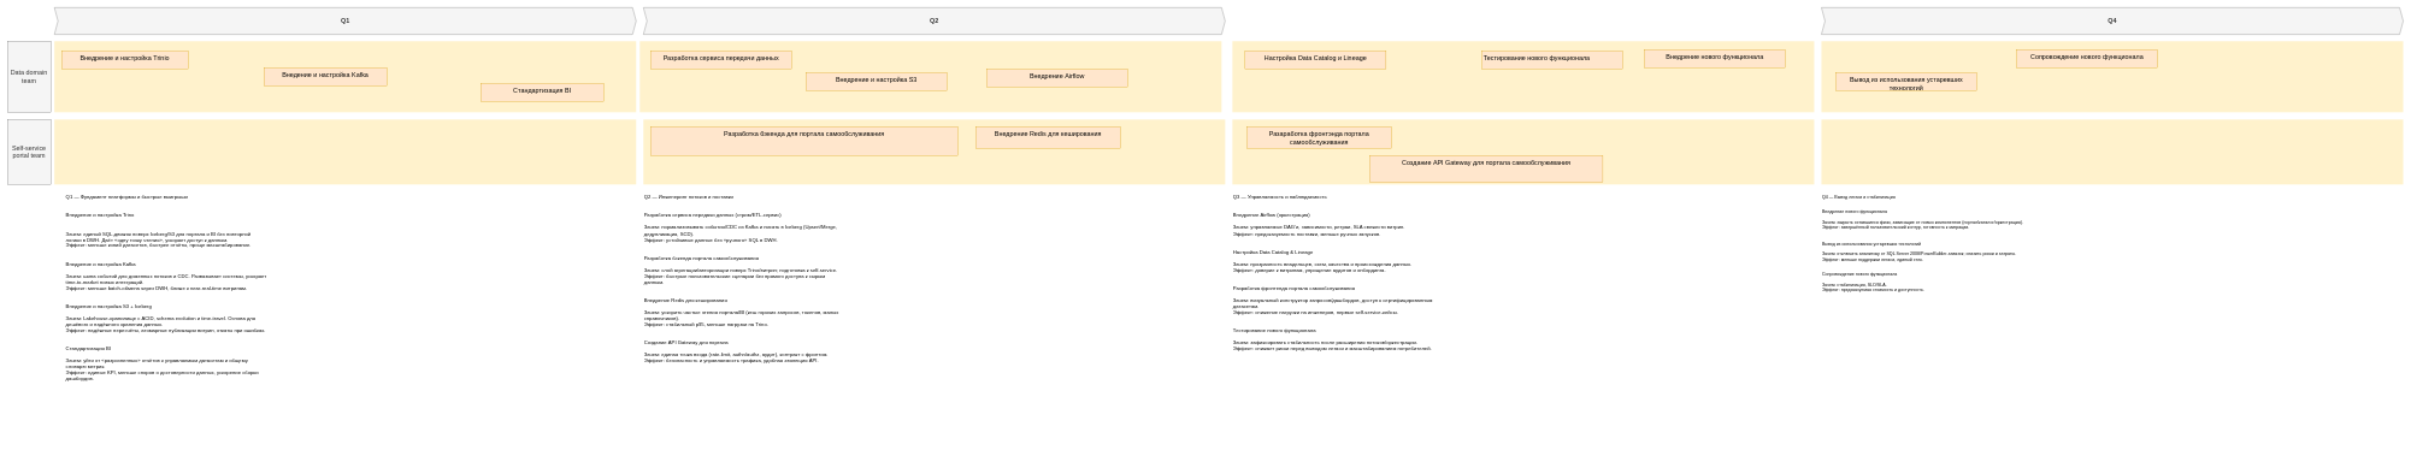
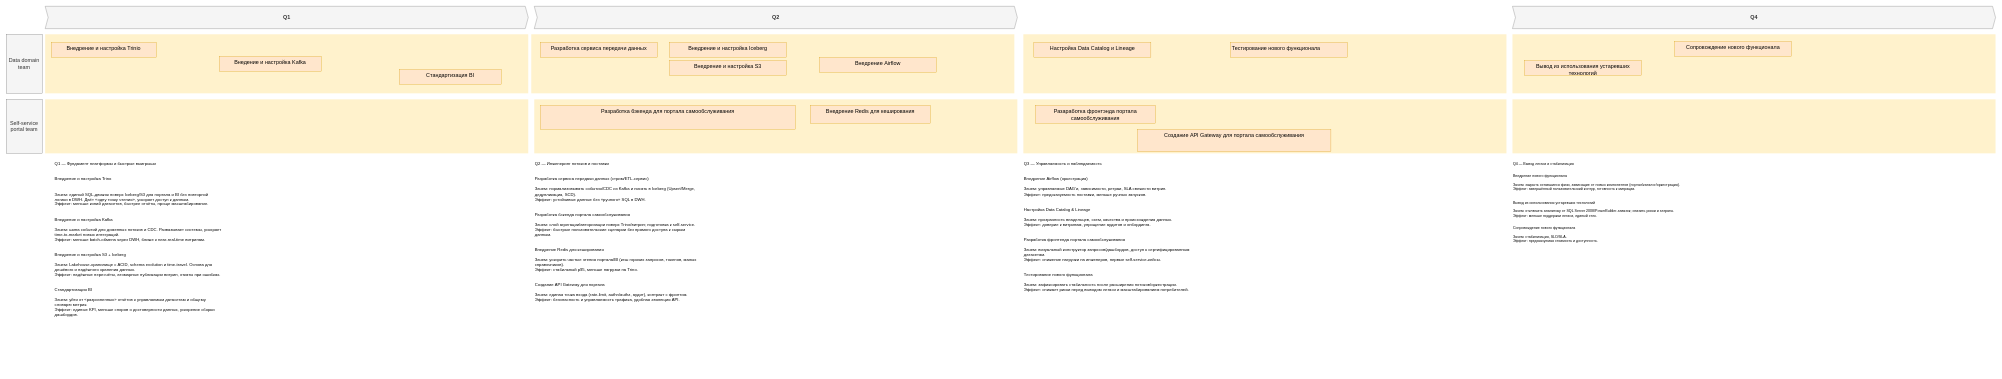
  <mxCell id="0" />
  <mxCell id="1" parent="0" />
  <mxCell id="2" value="" style="shape=rect;fillColor=#fff2cc;strokeColor=none;fontSize=24;html=1;whiteSpace=wrap;align=left;verticalAlign=top;spacing=5;rounded=0;" parent="1" vertex="1"><mxGeometry x="150" y="330" width="1610" height="180" as="geometry" /></mxCell>
  <mxCell id="3" value="" style="shape=rect;fillColor=#fff2cc;strokeColor=none;fontSize=24;html=1;whiteSpace=wrap;align=left;verticalAlign=top;spacing=5;rounded=0;" parent="1" vertex="1"><mxGeometry x="150" y="113.2" width="1610" height="196.8" as="geometry" /></mxCell>
  <mxCell id="4" value="Внедрение и настройка Trinio" style="shape=rect;fillColor=#ffe6cc;strokeColor=#d79b00;fontSize=18;html=1;whiteSpace=wrap;align=center;verticalAlign=top;spacing=5;rounded=0;" parent="1" vertex="1"><mxGeometry x="170" y="140" width="350" height="50" as="geometry" /></mxCell>
  <mxCell id="5" value="Data domain team" style="rounded=0;whiteSpace=wrap;html=1;fillColor=#f5f5f5;fontColor=#333333;strokeColor=#666666;fontSize=18;" parent="1" vertex="1"><mxGeometry x="20" y="113.2" width="120" height="196.8" as="geometry" /></mxCell>
  <mxCell id="6" value="Self-service portal team" style="rounded=0;whiteSpace=wrap;html=1;fillColor=#f5f5f5;fontColor=#333333;strokeColor=#666666;fontSize=18;" parent="1" vertex="1"><mxGeometry x="20" y="330" width="120" height="180" as="geometry" /></mxCell>
  <mxCell id="7" value="Q1" style="shape=step;perimeter=stepPerimeter;whiteSpace=wrap;html=1;fixedSize=1;size=10;fillColor=#f5f5f5;strokeColor=#666666;fontSize=18;fontStyle=1;align=center;rounded=0;fontColor=#333333;" parent="1" vertex="1"><mxGeometry x="150" y="20" width="1610" height="74.4" as="geometry" /></mxCell>
  <mxCell id="8" value="" style="shape=rect;fillColor=#fff2cc;strokeColor=none;fontSize=24;html=1;whiteSpace=wrap;align=left;verticalAlign=top;spacing=5;rounded=0;" vertex="1" parent="1"><mxGeometry x="1780" y="330" width="1610" height="180" as="geometry" /></mxCell>
  <mxCell id="9" value="" style="shape=rect;fillColor=#fff2cc;strokeColor=none;fontSize=24;html=1;whiteSpace=wrap;align=left;verticalAlign=top;spacing=5;rounded=0;" vertex="1" parent="1"><mxGeometry x="1770" y="113.2" width="1610" height="196.8" as="geometry" /></mxCell>
  <mxCell id="10" value="Разработка сервиса передачи данных" style="shape=rect;fillColor=#ffe6cc;strokeColor=#d79b00;fontSize=18;html=1;whiteSpace=wrap;align=center;verticalAlign=top;spacing=5;rounded=0;" vertex="1" parent="1"><mxGeometry x="1800" y="140" width="390" height="50" as="geometry" /></mxCell>
  <mxCell id="11" value="Q2" style="shape=step;perimeter=stepPerimeter;whiteSpace=wrap;html=1;fixedSize=1;size=10;fillColor=#f5f5f5;strokeColor=#666666;fontSize=18;fontStyle=1;align=center;rounded=0;fontColor=#333333;" vertex="1" parent="1"><mxGeometry x="1780" y="20" width="1610" height="74.4" as="geometry" /></mxCell>
  <mxCell id="12" value="" style="shape=rect;fillColor=#fff2cc;strokeColor=none;fontSize=24;html=1;whiteSpace=wrap;align=left;verticalAlign=top;spacing=5;rounded=0;" vertex="1" parent="1"><mxGeometry x="3410" y="330" width="1610" height="180" as="geometry" /></mxCell>
  <mxCell id="13" value="" style="shape=rect;fillColor=#fff2cc;strokeColor=none;fontSize=24;html=1;whiteSpace=wrap;align=left;verticalAlign=top;spacing=5;rounded=0;" vertex="1" parent="1"><mxGeometry x="3410" y="113.2" width="1610" height="196.8" as="geometry" /></mxCell>
  <mxCell id="14" value="Внедрение Airflow" style="shape=rect;fillColor=#ffe6cc;strokeColor=#d79b00;fontSize=18;html=1;whiteSpace=wrap;align=center;verticalAlign=top;spacing=5;rounded=0;" vertex="1" parent="1"><mxGeometry x="2730" y="190" width="390" height="50" as="geometry" /></mxCell>
  <mxCell id="15" value="" style="shape=rect;fillColor=#fff2cc;strokeColor=none;fontSize=24;html=1;whiteSpace=wrap;align=left;verticalAlign=top;spacing=5;rounded=0;" vertex="1" parent="1"><mxGeometry x="5040" y="330" width="1610" height="180" as="geometry" /></mxCell>
  <mxCell id="16" value="" style="shape=rect;fillColor=#fff2cc;strokeColor=none;fontSize=24;html=1;whiteSpace=wrap;align=left;verticalAlign=top;spacing=5;rounded=0;" vertex="1" parent="1"><mxGeometry x="5040" y="113.2" width="1610" height="196.8" as="geometry" /></mxCell>
  <mxCell id="17" value="Тестирование нового функционала" style="shape=rect;fillColor=#ffe6cc;strokeColor=#d79b00;fontSize=18;html=1;whiteSpace=wrap;align=left;verticalAlign=top;spacing=5;rounded=0;" vertex="1" parent="1"><mxGeometry x="4100" y="140" width="390" height="50" as="geometry" /></mxCell>
  <mxCell id="18" value="Q4" style="shape=step;perimeter=stepPerimeter;whiteSpace=wrap;html=1;fixedSize=1;size=10;fillColor=#f5f5f5;strokeColor=#666666;fontSize=18;fontStyle=1;align=center;rounded=0;fontColor=#333333;" vertex="1" parent="1"><mxGeometry x="5040" y="20" width="1610" height="74.4" as="geometry" /></mxCell>
  <mxCell id="19" value="Внедение и настройка Kafka" style="shape=rect;fillColor=#ffe6cc;strokeColor=#d79b00;fontSize=18;html=1;whiteSpace=wrap;align=center;verticalAlign=top;spacing=5;rounded=0;" vertex="1" parent="1"><mxGeometry x="730" y="186.6" width="340" height="50" as="geometry" /></mxCell>
  <mxCell id="20" value="Стандартизация BI" style="shape=rect;fillColor=#ffe6cc;strokeColor=#d79b00;fontSize=18;html=1;whiteSpace=wrap;align=center;verticalAlign=top;spacing=5;rounded=0;" vertex="1" parent="1"><mxGeometry x="1330" y="230" width="340" height="50" as="geometry" /></mxCell>
+ <mxCell id="21" value="Внедрение и настройка Iceberg" style="shape=rect;fillColor=#ffe6cc;strokeColor=#d79b00;fontSize=18;html=1;whiteSpace=wrap;align=center;verticalAlign=top;spacing=5;rounded=0;" vertex="1" parent="1"><mxGeometry x="2230" y="140" width="390" height="50" as="geometry" /></mxCell>
  <mxCell id="22" value="Внедрение и настройка S3" style="shape=rect;fillColor=#ffe6cc;strokeColor=#d79b00;fontSize=18;html=1;whiteSpace=wrap;align=center;verticalAlign=top;spacing=5;rounded=0;" vertex="1" parent="1"><mxGeometry x="2230" y="200" width="390" height="50" as="geometry" /></mxCell>
  <mxCell id="23" value="Настройка Data Catalog и Lineage" style="shape=rect;fillColor=#ffe6cc;strokeColor=#d79b00;fontSize=18;html=1;whiteSpace=wrap;align=center;verticalAlign=top;spacing=5;rounded=0;" vertex="1" parent="1"><mxGeometry x="3445" y="140" width="390" height="50" as="geometry" /></mxCell>
  <mxCell id="24" value="Разработка бэкенда для портала самообслуживания" style="shape=rect;fillColor=#ffe6cc;strokeColor=#d79b00;fontSize=18;html=1;whiteSpace=wrap;align=center;verticalAlign=top;spacing=5;rounded=0;" vertex="1" parent="1"><mxGeometry x="1800" y="350" width="850" height="80" as="geometry" /></mxCell>
  <mxCell id="25" value="Внедрение Redis для кеширования" style="shape=rect;fillColor=#ffe6cc;strokeColor=#d79b00;fontSize=18;html=1;whiteSpace=wrap;align=center;verticalAlign=top;spacing=5;rounded=0;" vertex="1" parent="1"><mxGeometry x="2700" y="350" width="400" height="60" as="geometry" /></mxCell>
  <mxCell id="26" value="Создание API Gateway для портала самообслуживания" style="shape=rect;fillColor=#ffe6cc;strokeColor=#d79b00;fontSize=18;html=1;whiteSpace=wrap;align=center;verticalAlign=top;spacing=5;rounded=0;" vertex="1" parent="1"><mxGeometry x="3790" y="430" width="645" height="75" as="geometry" /></mxCell>
- <mxCell id="27" value="Внедрение нового функционала" style="shape=rect;fillColor=#ffe6cc;strokeColor=#d79b00;fontSize=18;html=1;whiteSpace=wrap;align=center;verticalAlign=top;spacing=5;rounded=0;" vertex="1" parent="1"><mxGeometry x="4550" y="136.6" width="390" height="50" as="geometry" /></mxCell>
  <mxCell id="28" value="Вывод из использования устаревших технологий" style="shape=rect;fillColor=#ffe6cc;strokeColor=#d79b00;fontSize=18;html=1;whiteSpace=wrap;align=center;verticalAlign=top;spacing=5;rounded=0;" vertex="1" parent="1"><mxGeometry x="5080" y="200" width="390" height="50" as="geometry" /></mxCell>
  <mxCell id="29" value="Сопровождение нового функционала" style="shape=rect;fillColor=#ffe6cc;strokeColor=#d79b00;fontSize=18;html=1;whiteSpace=wrap;align=center;verticalAlign=top;spacing=5;rounded=0;" vertex="1" parent="1"><mxGeometry x="5580" y="136.6" width="390" height="50" as="geometry" /></mxCell>
  <mxCell id="30" value="Разаработка фронтэнда портала самообслуживания" style="shape=rect;fillColor=#ffe6cc;strokeColor=#d79b00;fontSize=18;html=1;whiteSpace=wrap;align=center;verticalAlign=top;spacing=5;rounded=0;" vertex="1" parent="1"><mxGeometry x="3450" y="350" width="400" height="60" as="geometry" /></mxCell>
  <mxCell id="31" value="Q1 — Фундамент платформы и быстрые выигрыши&#10;&#10;&#10;Внедрение и настройка Trino&#10;&#10;&#10;Зачем: единый SQL-движок поверх Iceberg/S3 для портала и BI без повторной логики в DWH. Даёт «одну точку чтения», ускоряет доступ к данным.&#10;Эффект: меньше копий датасетов, быстрее отчёты, проще масштабирование.&#10;&#10;&#10;Внедрение и настройка Kafka&#10;&#10;Зачем: шина событий для доменных потоков и CDC. Развязывает системы, ускоряет time-to-market новых интеграций.&#10;Эффект: меньше batch-обмена через DWH, ближе к near-real-time витринам.&#10;&#10;&#10;Внедрение и настройка S3 + Iceberg&#10;&#10;Зачем: Lakehouse-хранилище с ACID, schema evolution и time-travel. Основа для дешёвого и надёжного хранения данных.&#10;Эффект: надёжные пересчёты, атомарные публикации витрин, откаты при ошибках.&#10;&#10;&#10;Стандартизация BI&#10;&#10;Зачем: уйти от «разрозненных» отчётов к управляемым датасетам и общему словарю метрик.&#10;Эффект: единые KPI, меньше споров о достоверности данных, ускорение сборки дашбордов." style="text;whiteSpace=wrap;fontSize=14;" vertex="1" parent="1"><mxGeometry x="180" y="530" width="560" height="710" as="geometry" /></mxCell>
  <mxCell id="32" value="Q2 — Инженеринг потоков и поставки&#10;&#10;&#10;Разработка сервиса передачи данных (стрим/ETL-сервис)&#10;&#10;Зачем: нормализовывать события/CDC из Kafka и писать в Iceberg (Upsert/Merge, дедупликация, SCD).&#10;Эффект: устойчивые данные без «ручного» SQL в DWH.&#10;&#10;&#10;Разработка бэкенда портала самообслуживания&#10;&#10;Зачем: слой агрегации/авторизации поверх Trino/витрин; подготовка к self-service.&#10;Эффект: быстрые пользовательские сценарии без прямого доступа к сырым данным.&#10;&#10;&#10;Внедрение Redis для кеширования&#10;&#10;Зачем: ускорить частые чтения портала/BI (кеш горячих запросов, токенов, малых справочников).&#10;Эффект: стабильный p95, меньше нагрузки на Trino.&#10;&#10;&#10;Создание API Gateway для портала&#10;&#10;Зачем: единая точка входа (rate-limit, authn/authz, аудит), контракт с фронтом.&#10;Эффект: безопасность и управляемость трафика, удобная эволюция API." style="text;whiteSpace=wrap;fontSize=14;" vertex="1" parent="1"><mxGeometry x="1780" y="530" width="560" height="670" as="geometry" /></mxCell>
  <mxCell id="33" value="Q3 — Управляемость и наблюдаемость&#10;&#10;&#10;Внедрение Airflow (оркестрация)&#10;&#10;Зачем: управляемые DAG’и, зависимости, ретраи, SLA свежести витрин.&#10;Эффект: предсказуемость поставки, меньше ручных запусков.&#10;&#10;&#10;Настройка Data Catalog &amp; Lineage&#10;&#10;Зачем: прозрачность владельцев, схем, качества и происхождения данных.&#10;Эффект: доверие к витринам, упрощение аудитов и онбординга.&#10;&#10;&#10;Разработка фронтенда портала самообслуживания&#10;&#10;Зачем: визуальный конструктор запросов/дашбордов, доступ к сертифицированным датасетам.&#10;Эффект: снижение нагрузки на инженеров, первые self-service-кейсы.&#10;&#10;&#10;Тестирование нового функционала&#10;&#10;Зачем: зафиксировать стабильность после расширения потоков/оркестрации.&#10;Эффект: снижает риски перед выводом легаси и масштабированием потребителей." style="text;whiteSpace=wrap;fontSize=14;" vertex="1" parent="1"><mxGeometry x="3410" y="530" width="560" height="660" as="geometry" /></mxCell>
  <mxCell id="34" value="Q4 — Вывод легаси и стабилизация&#10;&#10;&#10;Внедрение нового функционала&#10;&#10;Зачем: закрыть оставшиеся фичи, зависящие от новых компонентов (портал/каталог/оркестрация).&#10;Эффект: завершённый пользовательский контур, готовность к миграции.&#10;&#10;&#10;Вывод из использования устаревших технологий&#10;&#10;Зачем: отключить аналитику от SQL Server 2008/PowerBuilder-завязок; снизить риски и затраты.&#10;Эффект: меньше поддержки легаси, единый стек.&#10;&#10;&#10;Сопровождение нового функционала&#10;&#10;Зачем: стабилизация, SLO/SLA.&#10;Эффект: предсказуемая стоимость и доступность." style="text;whiteSpace=wrap;" vertex="1" parent="1"><mxGeometry x="5040" y="530" width="560" height="510" as="geometry" /></mxCell>
